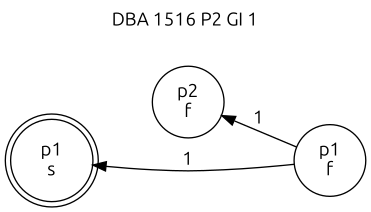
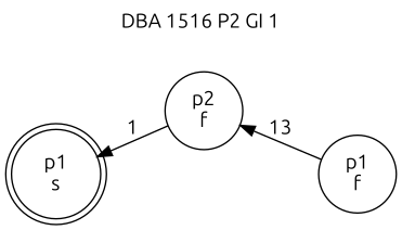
  digraph {
    fontname=Ubuntu
    label=" DBA 1516 P2 GI 1 "
    labelloc=tl
    rankdir=RL
    node [fontname=Ubuntu shape=circle]
    edge [fontname=Ubuntu]
    n1 [label="p1\nf"]
    n2 [label="p2\nf"]
    n3 [label="p1\ns" shape=doublecircle]
-   n1 -> n2 [label=1]
-   n1 -> n3 [label=1]
+   n1 -> n2 [label=13]
+   n2 -> n3 [label=1]
  }
